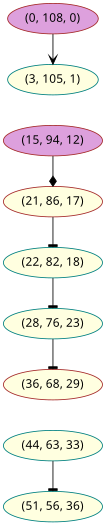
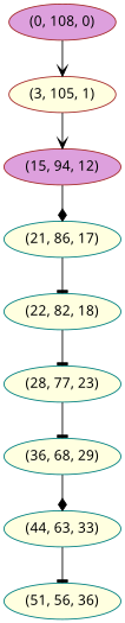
  digraph {
    fontname="Noto Sans"
    node [color=teal fillcolor=lightyellow fontname="Noto Sans" style=filled]
    edge [arrowhead=tee fontname="Noto Sans"]
    "(0, 108, 0)" [color=brown fillcolor=plum]
-   "(3, 105, 1)"
+   "(3, 105, 1)" [color=brown]
    "(15, 94, 12)" [color=brown fillcolor=plum]
-   "(21, 86, 17)" [color=brown]
+   "(21, 86, 17)"
    "(22, 82, 18)"
-   "(28, 77, 23)" [label="(28, 76, 23)"]
-   "(36, 68, 29)" [color=brown]
+   "(28, 77, 23)"
+   "(36, 68, 29)"
    "(44, 63, 33)"
    "(51, 56, 36)"
    "(0, 108, 0)" -> "(3, 105, 1)" [arrowhead=vee]
+   "(3, 105, 1)" -> "(15, 94, 12)" [arrowhead=vee]
    "(15, 94, 12)" -> "(21, 86, 17)" [arrowhead=diamond]
    "(21, 86, 17)" -> "(22, 82, 18)"
    "(22, 82, 18)" -> "(28, 77, 23)"
    "(28, 77, 23)" -> "(36, 68, 29)"
+   "(36, 68, 29)" -> "(44, 63, 33)" [arrowhead=diamond]
    "(44, 63, 33)" -> "(51, 56, 36)"
  }
